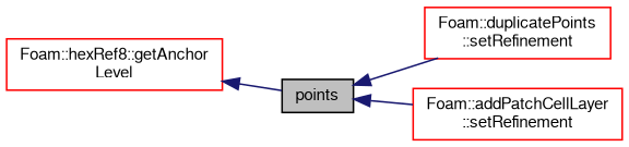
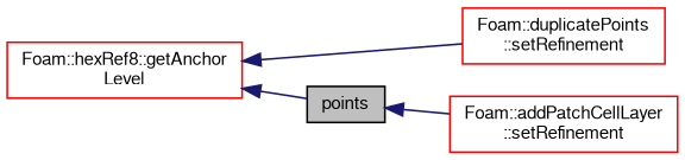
  digraph {
    rankdir=LR
    node [color=red fontname=FreeSans fontsize=10 shape=record]
    edge [color=midnightblue dir=back fontname=FreeSans fontsize=10 labelfontname=FreeSans labelfontsize=10 style=solid]
    n1 [color=black fillcolor=grey75 fontcolor=black height=0.2 label=points style=filled width=0.4]
    n2 [height=0.2 label="Foam::duplicatePoints\l::setRefinement" width=0.4]
    n3 [height=0.2 label="Foam::addPatchCellLayer\l::setRefinement" width=0.4]
    n4 [height=0.2 label="Foam::hexRef8::getAnchor\lLevel" width=0.4]
-   n1 -> n2
+   n4 -> n2
    n1 -> n3
    n4 -> n1
  }
